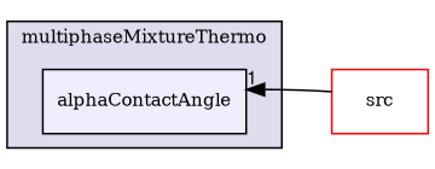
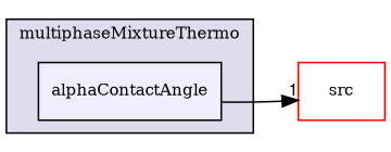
  digraph {
    compound=true
    rankdir=LR
    fontname="DejaVu Serif"
    node [fontname="DejaVu Serif" fontsize=10 shape=box]
    n1 [fillcolor="#eeeeff" label=alphaContactAngle pencolor=black style=filled]
    n2 [color=red label=src]
    subgraph cluster_1 {
      bgcolor="#ddddee"
      fontsize=10
      label=multiphaseMixtureThermo
      pencolor=black
      n1
    }
-   n2 -> n1 [headlabel=1 labeldistance=1.5 labelfontname=FreeSans labelfontsize=10 fontname="DejaVu Serif"]
+   n1 -> n2 [headlabel=1 labeldistance=1.5 labelfontname=FreeSans labelfontsize=10 fontname="DejaVu Serif"]
  }
